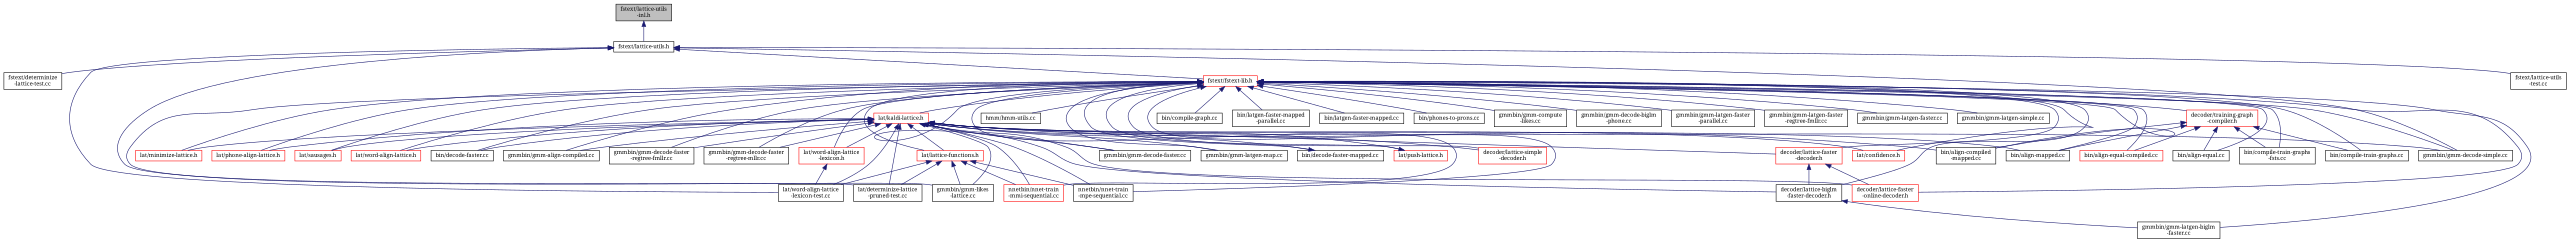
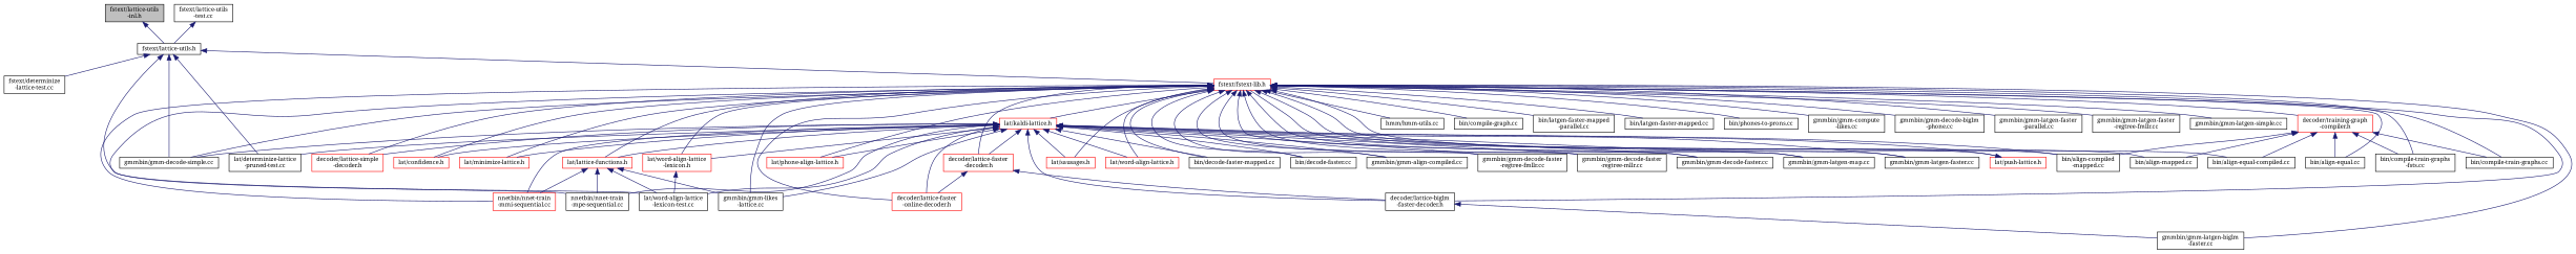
  digraph {
    fontname="Noto Serif"
    node [color=black fillcolor=white fontname="Noto Serif" fontsize=10 shape=record style=filled]
    edge [color=midnightblue dir=back fontname="Noto Serif" fontsize=10 labelfontname=Helvetica labelfontsize=10 style=solid]
    n1 [fillcolor=grey75 fontcolor=black height=0.2 label="fstext/lattice-utils\l-inl.h" width=0.4]
    n2 [height=0.2 label="fstext/lattice-utils.h" width=0.4]
    n3 [height=0.2 label="fstext/determinize\l-lattice-test.cc" width=0.4]
    n4 [color=red height=0.2 label="fstext/fstext-lib.h" width=0.4]
    n5 [height=0.2 label="lat/determinize-lattice\l-pruned-test.cc" width=0.4]
    n6 [height=0.2 label="lat/word-align-lattice\l-lexicon-test.cc" width=0.4]
    n7 [height=0.2 label="gmmbin/gmm-decode-simple.cc" width=0.4]
    n8 [height=0.2 label="fstext/lattice-utils\l-test.cc" width=0.4]
    n9 [color=red height=0.2 label="lat/kaldi-lattice.h" width=0.4]
    n10 [color=red height=0.2 label="decoder/lattice-faster\l-decoder.h" width=0.4]
    n11 [height=0.2 label="decoder/lattice-biglm\l-faster-decoder.h" width=0.4]
    n12 [height=0.2 label="gmmbin/gmm-latgen-biglm\l-faster.cc" width=0.4]
    n13 [color=red height=0.2 label="decoder/lattice-faster\l-online-decoder.h" width=0.4]
    n14 [color=red height=0.2 label="decoder/lattice-simple\l-decoder.h" width=0.4]
    n15 [color=red height=0.2 label="lat/lattice-functions.h" width=0.4]
    n16 [height=0.2 label="gmmbin/gmm-likes\l-lattice.cc" width=0.4]
    n17 [color=red height=0.2 label="nnetbin/nnet-train\l-mmi-sequential.cc" width=0.4]
    n18 [height=0.2 label="nnetbin/nnet-train\l-mpe-sequential.cc" width=0.4]
    n19 [color=red height=0.2 label="lat/confidence.h" width=0.4]
    n20 [color=red height=0.2 label="lat/minimize-lattice.h" width=0.4]
    n21 [color=red height=0.2 label="lat/phone-align-lattice.h" width=0.4]
    n22 [color=red height=0.2 label="lat/sausages.h" width=0.4]
    n23 [color=red height=0.2 label="lat/word-align-lattice\l-lexicon.h" width=0.4]
    n24 [color=red height=0.2 label="lat/word-align-lattice.h" width=0.4]
    n25 [height=0.2 label="bin/align-compiled\l-mapped.cc" width=0.4]
    n26 [height=0.2 label="bin/align-mapped.cc" width=0.4]
    n27 [height=0.2 label="bin/decode-faster-mapped.cc" width=0.4]
    n28 [height=0.2 label="bin/decode-faster.cc" width=0.4]
    n29 [height=0.2 label="gmmbin/gmm-align-compiled.cc" width=0.4]
    n30 [height=0.2 label="gmmbin/gmm-decode-faster\l-regtree-fmllr.cc" width=0.4]
    n31 [height=0.2 label="gmmbin/gmm-decode-faster\l-regtree-mllr.cc" width=0.4]
    n32 [height=0.2 label="gmmbin/gmm-decode-faster.cc" width=0.4]
    n33 [height=0.2 label="gmmbin/gmm-latgen-map.cc" width=0.4]
    n34 [height=0.2 label="hmm/hmm-utils.cc" width=0.4]
    n35 [color=red height=0.2 label="decoder/training-graph\l-compiler.h" width=0.4]
-   n36 [color=red height=0.2 label="bin/align-equal-compiled.cc" width=0.4]
+   n36 [height=0.2 label="bin/align-equal-compiled.cc" width=0.4]
    n37 [height=0.2 label="bin/align-equal.cc" width=0.4]
    n38 [height=0.2 label="bin/compile-train-graphs\l-fsts.cc" width=0.4]
    n39 [height=0.2 label="bin/compile-train-graphs.cc" width=0.4]
    n40 [height=0.2 label="bin/compile-graph.cc" width=0.4]
    n41 [height=0.2 label="bin/latgen-faster-mapped\l-parallel.cc" width=0.4]
    n42 [height=0.2 label="bin/latgen-faster-mapped.cc" width=0.4]
    n43 [height=0.2 label="bin/phones-to-prons.cc" width=0.4]
    n44 [height=0.2 label="gmmbin/gmm-compute\l-likes.cc" width=0.4]
    n45 [height=0.2 label="gmmbin/gmm-decode-biglm\l-phone.cc" width=0.4]
    n46 [height=0.2 label="gmmbin/gmm-latgen-faster\l-parallel.cc" width=0.4]
    n47 [height=0.2 label="gmmbin/gmm-latgen-faster\l-regtree-fmllr.cc" width=0.4]
    n48 [height=0.2 label="gmmbin/gmm-latgen-faster.cc" width=0.4]
    n49 [height=0.2 label="gmmbin/gmm-latgen-simple.cc" width=0.4]
    n50 [color=red height=0.2 label="lat/push-lattice.h" width=0.4]
    n1 -> n2
    n2 -> n3
    n2 -> n4
    n2 -> n5
    n2 -> n6
    n2 -> n7
-   n2 -> n8
+   n8 -> n2
    n4 -> n7
    n4 -> n9
    n4 -> n10
    n4 -> n11
    n4 -> n12
    n4 -> n13
    n4 -> n14
    n4 -> n15
    n4 -> n16
    n4 -> n17
    n4 -> n18
    n4 -> n19
    n4 -> n20
    n4 -> n21
    n4 -> n22
    n4 -> n23
    n4 -> n24
    n4 -> n25
    n4 -> n26
-   n27 -> n4
+   n4 -> n27
    n4 -> n28
    n4 -> n29
    n4 -> n30
    n4 -> n31
    n4 -> n32
    n4 -> n33
    n4 -> n34
    n4 -> n35
    n4 -> n36
    n4 -> n37
    n4 -> n38
    n4 -> n39
    n4 -> n40
    n4 -> n41
    n4 -> n42
    n4 -> n43
    n4 -> n44
    n4 -> n45
    n4 -> n46
    n4 -> n47
    n4 -> n48
    n4 -> n49
    n9 -> n5
    n9 -> n6
    n9 -> n7
    n9 -> n10
    n9 -> n11
    n9 -> n13
    n9 -> n14
    n9 -> n15
    n9 -> n16
    n9 -> n17
    n9 -> n18
    n9 -> n19
    n9 -> n20
    n9 -> n21
    n9 -> n22
    n9 -> n23
    n9 -> n24
    n9 -> n25
-   n9 -> n26
+   n9 -> n48
    n9 -> n27
    n9 -> n28
    n9 -> n29
    n9 -> n30
    n9 -> n31
    n9 -> n32
    n9 -> n33
    n9 -> n50
    n10 -> n11
    n10 -> n13
    n11 -> n12
-   n15 -> n5
    n15 -> n6
    n15 -> n16
    n15 -> n17
    n15 -> n18
    n23 -> n6
    n35 -> n25
    n35 -> n26
    n35 -> n36
    n35 -> n37
    n35 -> n38
    n35 -> n39
    n50 -> n4
  }
